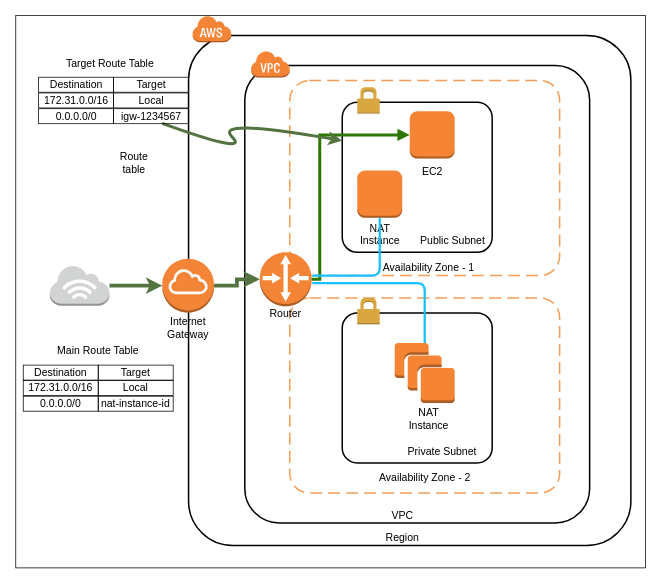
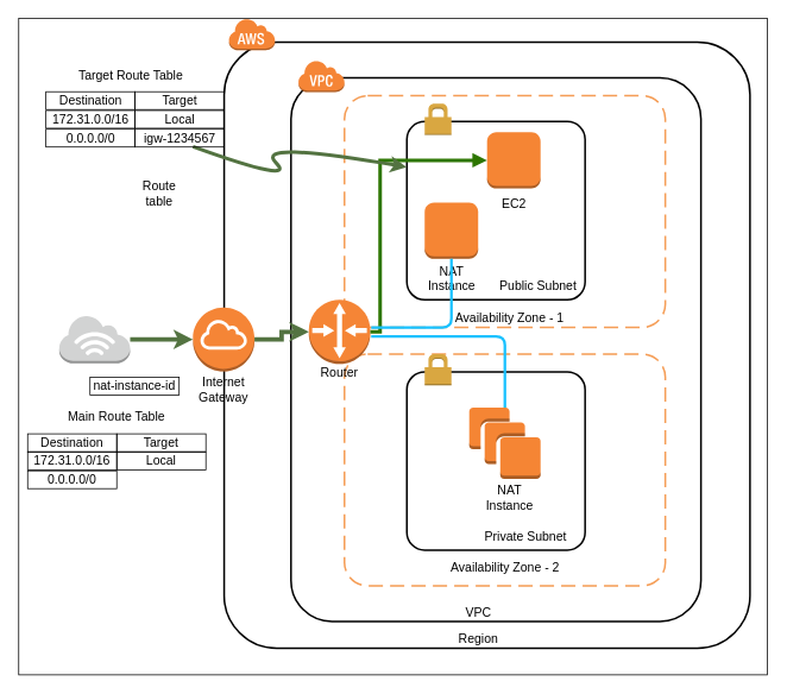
  <mxCell id="0" />
  <mxCell id="1" parent="0" />
  <mxCell id="2" value="" style="rounded=0;whiteSpace=wrap;html=1;strokeColor=#000000;fontSize=14;" vertex="1" parent="1"><mxGeometry x="20" y="20" width="840" height="737" as="geometry" /></mxCell>
  <mxCell id="3" value="" style="rounded=1;arcSize=10;dashed=0;fillColor=none;gradientColor=none;strokeWidth=2;fontSize=20;" parent="1" vertex="1"><mxGeometry x="455.5" y="136" width="200" height="200" as="geometry" /></mxCell>
  <mxCell id="4" value="" style="rounded=1;arcSize=10;dashed=0;fillColor=none;gradientColor=none;strokeWidth=2;fontSize=20;" parent="1" vertex="1"><mxGeometry x="250.5" y="47" width="590" height="680" as="geometry" /></mxCell>
  <mxCell id="5" value="" style="rounded=1;arcSize=10;dashed=0;fillColor=none;gradientColor=none;strokeWidth=2;fontSize=20;" parent="1" vertex="1"><mxGeometry x="325.5" y="87" width="460" height="610" as="geometry" /></mxCell>
  <mxCell id="6" value="" style="rounded=1;arcSize=10;dashed=1;strokeColor=#F59D56;fillColor=none;gradientColor=none;dashPattern=8 4;strokeWidth=2;fontSize=20;" parent="1" vertex="1"><mxGeometry x="385.5" y="107" width="360" height="260" as="geometry" /></mxCell>
  <mxCell id="7" value="" style="rounded=1;arcSize=10;dashed=1;strokeColor=#F59D56;fillColor=none;gradientColor=none;dashPattern=8 4;strokeWidth=2;fontSize=20;" parent="1" vertex="1"><mxGeometry x="385.5" y="397" width="360" height="260" as="geometry" /></mxCell>
  <mxCell id="8" value="Public Subnet&amp;nbsp;" style="text;html=1;strokeColor=none;fillColor=none;align=center;verticalAlign=middle;whiteSpace=wrap;rounded=0;fontSize=14;" parent="1" vertex="1"><mxGeometry x="555.5" y="310" width="98" height="20" as="geometry" /></mxCell>
  <mxCell id="9" value="" style="rounded=1;arcSize=10;dashed=0;fillColor=none;gradientColor=none;strokeWidth=2;fontSize=20;" parent="1" vertex="1"><mxGeometry x="455.5" y="417" width="200" height="200" as="geometry" /></mxCell>
  <mxCell id="10" value="Private Subnet&amp;nbsp;" style="text;html=1;strokeColor=none;fillColor=none;align=center;verticalAlign=middle;whiteSpace=wrap;rounded=0;fontSize=14;" parent="1" vertex="1"><mxGeometry x="535.5" y="592" width="110" height="20" as="geometry" /></mxCell>
  <mxCell id="11" value="" style="outlineConnect=0;dashed=0;verticalLabelPosition=bottom;verticalAlign=top;align=center;html=1;shape=mxgraph.aws3.router;fillColor=#F58536;gradientColor=none;fontSize=20;" parent="1" vertex="1"><mxGeometry x="345.5" y="336" width="69" height="72" as="geometry" /></mxCell>
  <mxCell id="12" value="" style="edgeStyle=orthogonalEdgeStyle;rounded=0;orthogonalLoop=1;jettySize=auto;html=1;strokeColor=#537341;strokeWidth=5;fontSize=20;entryX=0;entryY=0.5;entryDx=0;entryDy=0;entryPerimeter=0;" parent="1" source="13" target="11" edge="1"><mxGeometry relative="1" as="geometry" /></mxCell>
  <mxCell id="13" value="" style="outlineConnect=0;dashed=0;verticalLabelPosition=bottom;verticalAlign=top;align=center;html=1;shape=mxgraph.aws3.internet_gateway;fillColor=#F58536;gradientColor=none;fontSize=20;" parent="1" vertex="1"><mxGeometry x="215.5" y="344.5" width="69" height="72" as="geometry" /></mxCell>
  <mxCell id="14" value="" style="outlineConnect=0;dashed=0;verticalLabelPosition=bottom;verticalAlign=top;align=center;html=1;shape=mxgraph.aws3.instance;fillColor=#F58534;gradientColor=none;fontSize=20;" parent="1" vertex="1"><mxGeometry x="545.5" y="148" width="60" height="63" as="geometry" /></mxCell>
  <mxCell id="15" value="EC2" style="text;html=1;strokeColor=none;fillColor=none;align=center;verticalAlign=middle;whiteSpace=wrap;rounded=0;fontSize=14;" parent="1" vertex="1"><mxGeometry x="555.5" y="219" width="40" height="20" as="geometry" /></mxCell>
  <mxCell id="16" value="" style="edgeStyle=orthogonalEdgeStyle;html=1;endArrow=block;elbow=vertical;startArrow=none;endFill=1;strokeColor=#2D7600;rounded=0;fontSize=20;entryX=0;entryY=0.5;entryDx=0;entryDy=0;entryPerimeter=0;exitX=1;exitY=0.5;exitDx=0;exitDy=0;exitPerimeter=0;strokeWidth=4;fillColor=#60a917;" parent="1" source="11" target="14" edge="1"><mxGeometry width="100" relative="1" as="geometry"><mxPoint x="175.5" y="427" as="sourcePoint" /><mxPoint x="275.5" y="427" as="targetPoint" /><Array as="points"><mxPoint x="425.5" y="372" /><mxPoint x="425.5" y="180" /></Array></mxGeometry></mxCell>
  <mxCell id="17" value="" style="dashed=0;html=1;shape=mxgraph.aws3.permissions;fillColor=#D9A741;gradientColor=none;dashed=0;fontSize=20;" parent="1" vertex="1"><mxGeometry x="475.5" y="116" width="30" height="35" as="geometry" /></mxCell>
  <mxCell id="18" value="Availability Zone - 1" style="text;html=1;strokeColor=none;fillColor=none;align=center;verticalAlign=middle;whiteSpace=wrap;rounded=0;fontSize=14;" parent="1" vertex="1"><mxGeometry x="475.5" y="347" width="190" height="20" as="geometry" /></mxCell>
  <mxCell id="19" value="Availability Zone - 2" style="text;html=1;strokeColor=none;fillColor=none;align=center;verticalAlign=middle;whiteSpace=wrap;rounded=0;fontSize=14;" parent="1" vertex="1"><mxGeometry x="470.5" y="627" width="190" height="20" as="geometry" /></mxCell>
  <mxCell id="20" value="" style="dashed=0;html=1;shape=mxgraph.aws3.virtual_private_cloud;fillColor=#F58536;gradientColor=none;dashed=0;fontSize=20;" parent="1" vertex="1"><mxGeometry x="333.5" y="67" width="52" height="36" as="geometry" /></mxCell>
  <mxCell id="21" value="" style="dashed=0;html=1;shape=mxgraph.aws3.cloud;fillColor=#F58536;gradientColor=none;dashed=0;fontSize=20;" parent="1" vertex="1"><mxGeometry x="255.5" y="20" width="52" height="36" as="geometry" /></mxCell>
  <mxCell id="22" value="Internet Gateway" style="text;html=1;strokeColor=none;fillColor=none;align=center;verticalAlign=middle;whiteSpace=wrap;rounded=0;fontSize=14;" parent="1" vertex="1"><mxGeometry x="230" y="427" width="40" height="20" as="geometry" /></mxCell>
  <mxCell id="23" value="Router" style="text;html=1;strokeColor=none;fillColor=none;align=center;verticalAlign=middle;whiteSpace=wrap;rounded=0;fontSize=14;" parent="1" vertex="1"><mxGeometry x="360" y="408" width="40" height="20" as="geometry" /></mxCell>
  <mxCell id="24" value="" style="edgeStyle=orthogonalEdgeStyle;rounded=0;orthogonalLoop=1;jettySize=auto;html=1;strokeColor=#537341;strokeWidth=5;fontSize=20;" parent="1" source="25" target="13" edge="1"><mxGeometry relative="1" as="geometry" /></mxCell>
  <mxCell id="25" value="" style="outlineConnect=0;dashed=0;verticalLabelPosition=bottom;verticalAlign=top;align=center;html=1;shape=mxgraph.aws3.internet_3;fillColor=#D2D3D3;gradientColor=none;fontSize=20;" parent="1" vertex="1"><mxGeometry x="65.5" y="353.5" width="79.5" height="54" as="geometry" /></mxCell>
  <mxCell id="26" value="" style="dashed=0;html=1;shape=mxgraph.aws3.permissions;fillColor=#D9A741;gradientColor=none;dashed=0;fontSize=20;" parent="1" vertex="1"><mxGeometry x="475.5" y="397" width="30" height="35" as="geometry" /></mxCell>
  <mxCell id="27" value="" style="curved=1;endArrow=classic;html=1;strokeColor=#537341;strokeWidth=4;fontSize=20;entryX=0.194;entryY=0.308;entryDx=0;entryDy=0;entryPerimeter=0;" parent="1" target="6" edge="1"><mxGeometry width="50" height="50" relative="1" as="geometry"><mxPoint x="215.5" y="164.125" as="sourcePoint" /><mxPoint x="333.5" y="157" as="targetPoint" /><Array as="points"><mxPoint x="333.5" y="207" /><mxPoint x="283.5" y="157" /></Array></mxGeometry></mxCell>
  <mxCell id="28" value="Route table" style="text;html=1;strokeColor=none;fillColor=none;align=center;verticalAlign=middle;whiteSpace=wrap;rounded=0;fontSize=14;" parent="1" vertex="1"><mxGeometry x="158" y="207" width="40" height="20" as="geometry" /></mxCell>
  <mxCell id="29" value="VPC" style="text;html=1;strokeColor=none;fillColor=none;align=center;verticalAlign=middle;whiteSpace=wrap;rounded=0;fontSize=14;" parent="1" vertex="1"><mxGeometry x="515.5" y="677" width="40" height="20" as="geometry" /></mxCell>
  <mxCell id="30" value="Region" style="text;html=1;strokeColor=none;fillColor=none;align=center;verticalAlign=middle;whiteSpace=wrap;rounded=0;fontSize=14;" parent="1" vertex="1"><mxGeometry x="515.5" y="707" width="40" height="20" as="geometry" /></mxCell>
  <mxCell id="31" value="" style="outlineConnect=0;dashed=0;verticalLabelPosition=bottom;verticalAlign=top;align=center;html=1;shape=mxgraph.aws3.instance;fillColor=#F58534;gradientColor=none;fontSize=20;" vertex="1" parent="1"><mxGeometry x="475.5" y="227" width="60" height="63" as="geometry" /></mxCell>
  <mxCell id="32" value="NAT Instance" style="text;html=1;strokeColor=none;fillColor=none;align=center;verticalAlign=middle;whiteSpace=wrap;rounded=0;fontSize=14;" vertex="1" parent="1"><mxGeometry x="485.5" y="302" width="40" height="20" as="geometry" /></mxCell>
  <mxCell id="33" value="" style="outlineConnect=0;dashed=0;verticalLabelPosition=bottom;verticalAlign=top;align=center;html=1;shape=mxgraph.aws3.instances;fillColor=#F58534;gradientColor=none;" vertex="1" parent="1"><mxGeometry x="525.5" y="457" width="80" height="80" as="geometry" /></mxCell>
  <mxCell id="34" value="" style="endArrow=none;html=1;fontSize=14;exitX=0.5;exitY=0;exitDx=0;exitDy=0;exitPerimeter=0;strokeColor=#17C1FF;strokeWidth=3;" edge="1" parent="1" source="33"><mxGeometry width="50" height="50" relative="1" as="geometry"><mxPoint x="925.5" y="462" as="sourcePoint" /><mxPoint x="415.5" y="377" as="targetPoint" /><Array as="points"><mxPoint x="565.5" y="377" /></Array></mxGeometry></mxCell>
  <mxCell id="35" value="" style="endArrow=none;html=1;strokeColor=#17C1FF;strokeWidth=3;fontSize=14;entryX=0.5;entryY=1;entryDx=0;entryDy=0;entryPerimeter=0;" edge="1" parent="1" target="31"><mxGeometry width="50" height="50" relative="1" as="geometry"><mxPoint x="415.5" y="367" as="sourcePoint" /><mxPoint x="635.5" y="377" as="targetPoint" /><Array as="points"><mxPoint x="505.5" y="367" /></Array></mxGeometry></mxCell>
  <mxCell id="36" value="" style="group" vertex="1" connectable="0" parent="1"><mxGeometry x="50.5" y="102.5" width="200" height="62" as="geometry" /></mxCell>
  <mxCell id="37" value="172.31.0.0/16" style="text;html=1;strokeColor=#000000;fillColor=none;align=center;verticalAlign=middle;whiteSpace=wrap;rounded=0;fontSize=14;" vertex="1" parent="36"><mxGeometry y="21" width="100" height="20" as="geometry" /></mxCell>
  <mxCell id="38" value="Local" style="text;html=1;strokeColor=#000000;fillColor=none;align=center;verticalAlign=middle;whiteSpace=wrap;rounded=0;fontSize=14;" vertex="1" parent="36"><mxGeometry x="100" y="21" width="100" height="20" as="geometry" /></mxCell>
  <mxCell id="39" value="0.0.0.0/0" style="text;html=1;strokeColor=#000000;fillColor=none;align=center;verticalAlign=middle;whiteSpace=wrap;rounded=0;fontSize=14;" vertex="1" parent="36"><mxGeometry y="42" width="100" height="20" as="geometry" /></mxCell>
  <mxCell id="40" value="igw-1234567" style="text;html=1;strokeColor=#000000;fillColor=none;align=center;verticalAlign=middle;whiteSpace=wrap;rounded=0;fontSize=14;" vertex="1" parent="36"><mxGeometry x="100" y="42" width="100" height="20" as="geometry" /></mxCell>
  <mxCell id="41" value="Destination" style="text;html=1;strokeColor=#000000;fillColor=none;align=center;verticalAlign=middle;whiteSpace=wrap;rounded=0;fontSize=14;" vertex="1" parent="36"><mxGeometry width="100" height="20" as="geometry" /></mxCell>
  <mxCell id="42" value="Target" style="text;html=1;strokeColor=#000000;fillColor=none;align=center;verticalAlign=middle;whiteSpace=wrap;rounded=0;fontSize=14;" vertex="1" parent="36"><mxGeometry x="100" width="100" height="20" as="geometry" /></mxCell>
  <mxCell id="43" value="172.31.0.0/16" style="text;html=1;strokeColor=#000000;fillColor=none;align=center;verticalAlign=middle;whiteSpace=wrap;rounded=0;fontSize=14;" vertex="1" parent="1"><mxGeometry x="30" y="507" width="100" height="20" as="geometry" /></mxCell>
  <mxCell id="44" value="Local" style="text;html=1;strokeColor=#000000;fillColor=none;align=center;verticalAlign=middle;whiteSpace=wrap;rounded=0;fontSize=14;" vertex="1" parent="1"><mxGeometry x="130" y="507" width="100" height="20" as="geometry" /></mxCell>
  <mxCell id="45" value="Destination" style="text;html=1;strokeColor=#000000;fillColor=none;align=center;verticalAlign=middle;whiteSpace=wrap;rounded=0;fontSize=14;" vertex="1" parent="1"><mxGeometry x="30" y="486.5" width="100" height="20" as="geometry" /></mxCell>
  <mxCell id="46" value="Target" style="text;html=1;strokeColor=#000000;fillColor=none;align=center;verticalAlign=middle;whiteSpace=wrap;rounded=0;fontSize=14;" vertex="1" parent="1"><mxGeometry x="130" y="486.5" width="100" height="20" as="geometry" /></mxCell>
  <mxCell id="47" value="0.0.0.0/0" style="text;html=1;strokeColor=#000000;fillColor=none;align=center;verticalAlign=middle;whiteSpace=wrap;rounded=0;fontSize=14;" vertex="1" parent="1"><mxGeometry x="30" y="528" width="100" height="20" as="geometry" /></mxCell>
- <mxCell id="48" value="nat-instance-id" style="text;html=1;strokeColor=#000000;fillColor=none;align=center;verticalAlign=middle;whiteSpace=wrap;rounded=0;fontSize=14;" vertex="1" parent="1"><mxGeometry x="130" y="528" width="100" height="20" as="geometry" /></mxCell>
+ <mxCell id="48" value="nat-instance-id" style="text;html=1;strokeColor=#000000;fillColor=none;align=center;verticalAlign=middle;whiteSpace=wrap;rounded=0;fontSize=14;" vertex="1" parent="1"><mxGeometry x="100" y="423" width="100" height="20" as="geometry" /></mxCell>
  <mxCell id="49" value="Main Route Table" style="text;html=1;strokeColor=none;fillColor=none;align=center;verticalAlign=middle;whiteSpace=wrap;rounded=0;fontSize=14;" vertex="1" parent="1"><mxGeometry x="70" y="457" width="120" height="20" as="geometry" /></mxCell>
  <mxCell id="50" value="Target Route Table" style="text;html=1;strokeColor=none;fillColor=none;align=center;verticalAlign=middle;whiteSpace=wrap;rounded=0;fontSize=14;" vertex="1" parent="1"><mxGeometry x="75.5" y="75" width="140" height="20" as="geometry" /></mxCell>
  <mxCell id="51" value="NAT Instance" style="text;html=1;strokeColor=none;fillColor=none;align=center;verticalAlign=middle;whiteSpace=wrap;rounded=0;fontSize=14;" vertex="1" parent="1"><mxGeometry x="550.5" y="548" width="40" height="20" as="geometry" /></mxCell>
